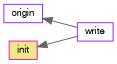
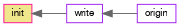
  digraph {
    rankdir=LR
    node [color=purple fillcolor=white fontname=FreeSans fontsize=10 shape=record style=filled]
    edge [color=gray40 dir=back fontname=FreeSans fontsize=10 labelfontname=FreeSans labelfontsize=10 style=solid]
    n1 [fontcolor=black height=0.2 label=write width=0.4]
    n2 [height=0.2 label=origin width=0.4]
    n3 [color=deeppink fillcolor=khaki height=0.2 label=init width=0.4]
-   n2 -> n1
+   n1 -> n2
    n3 -> n1
  }
